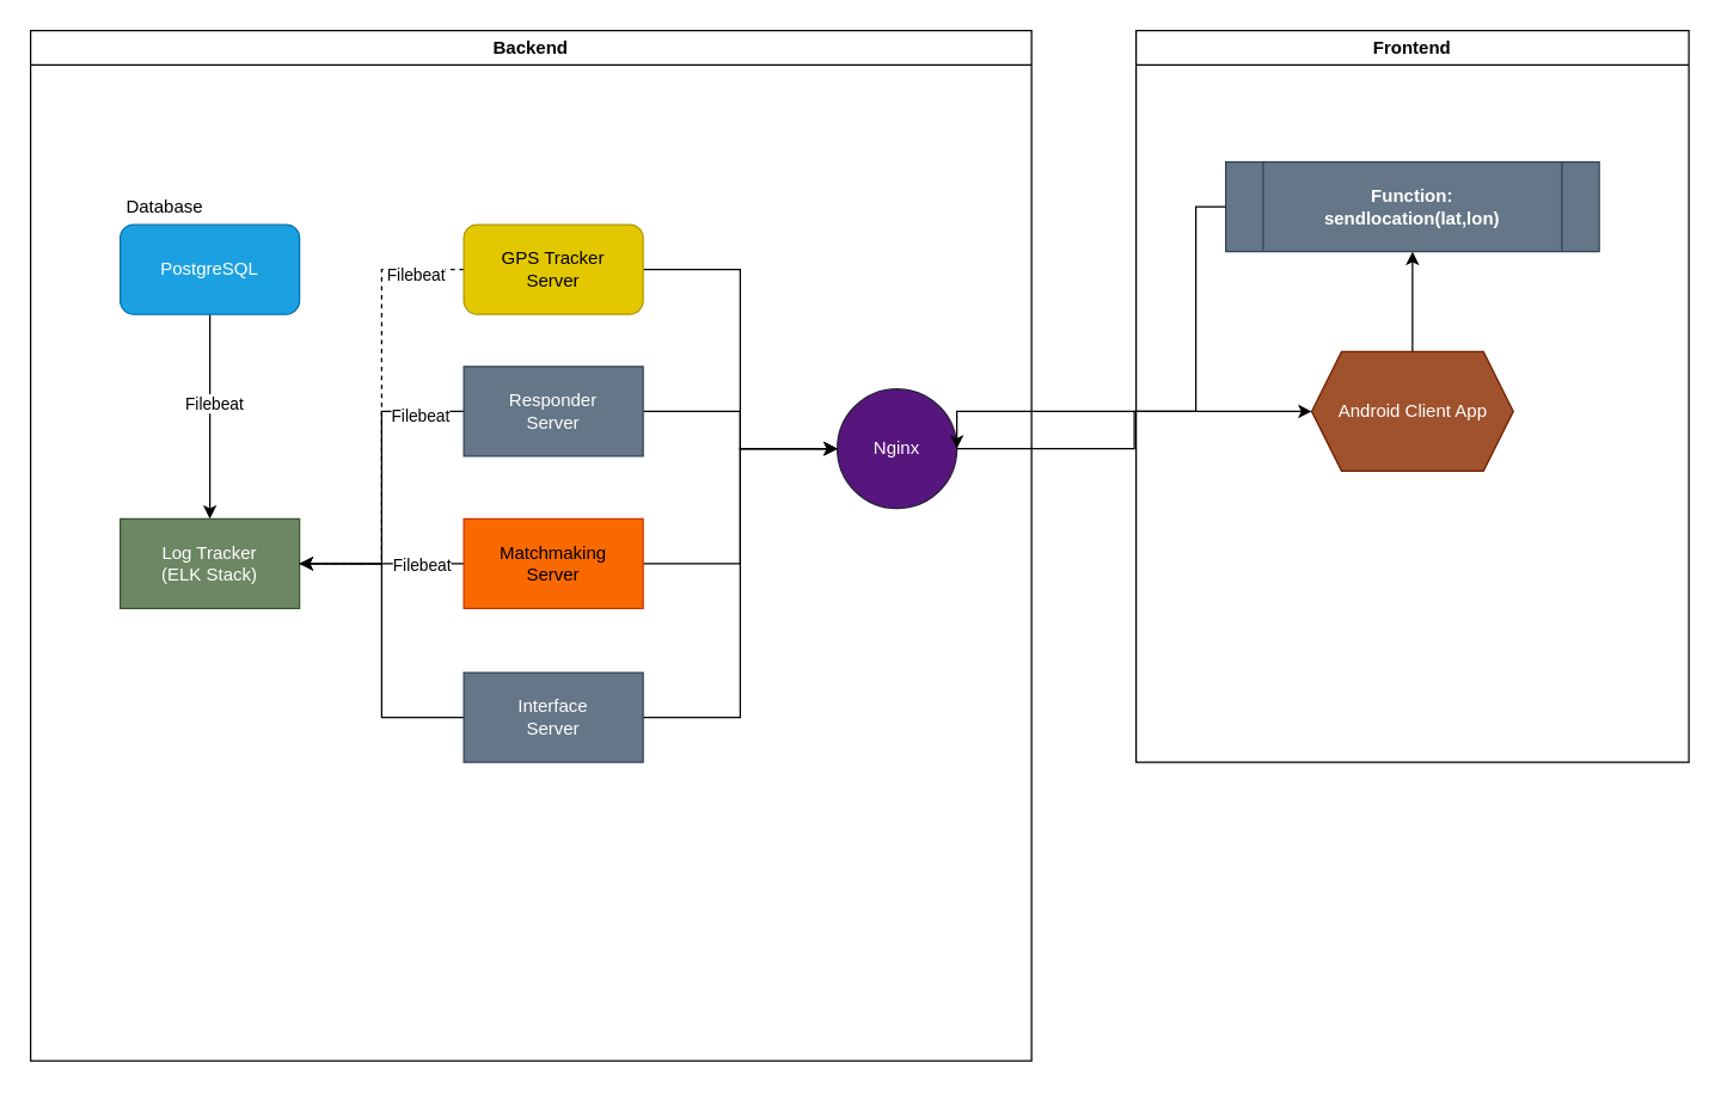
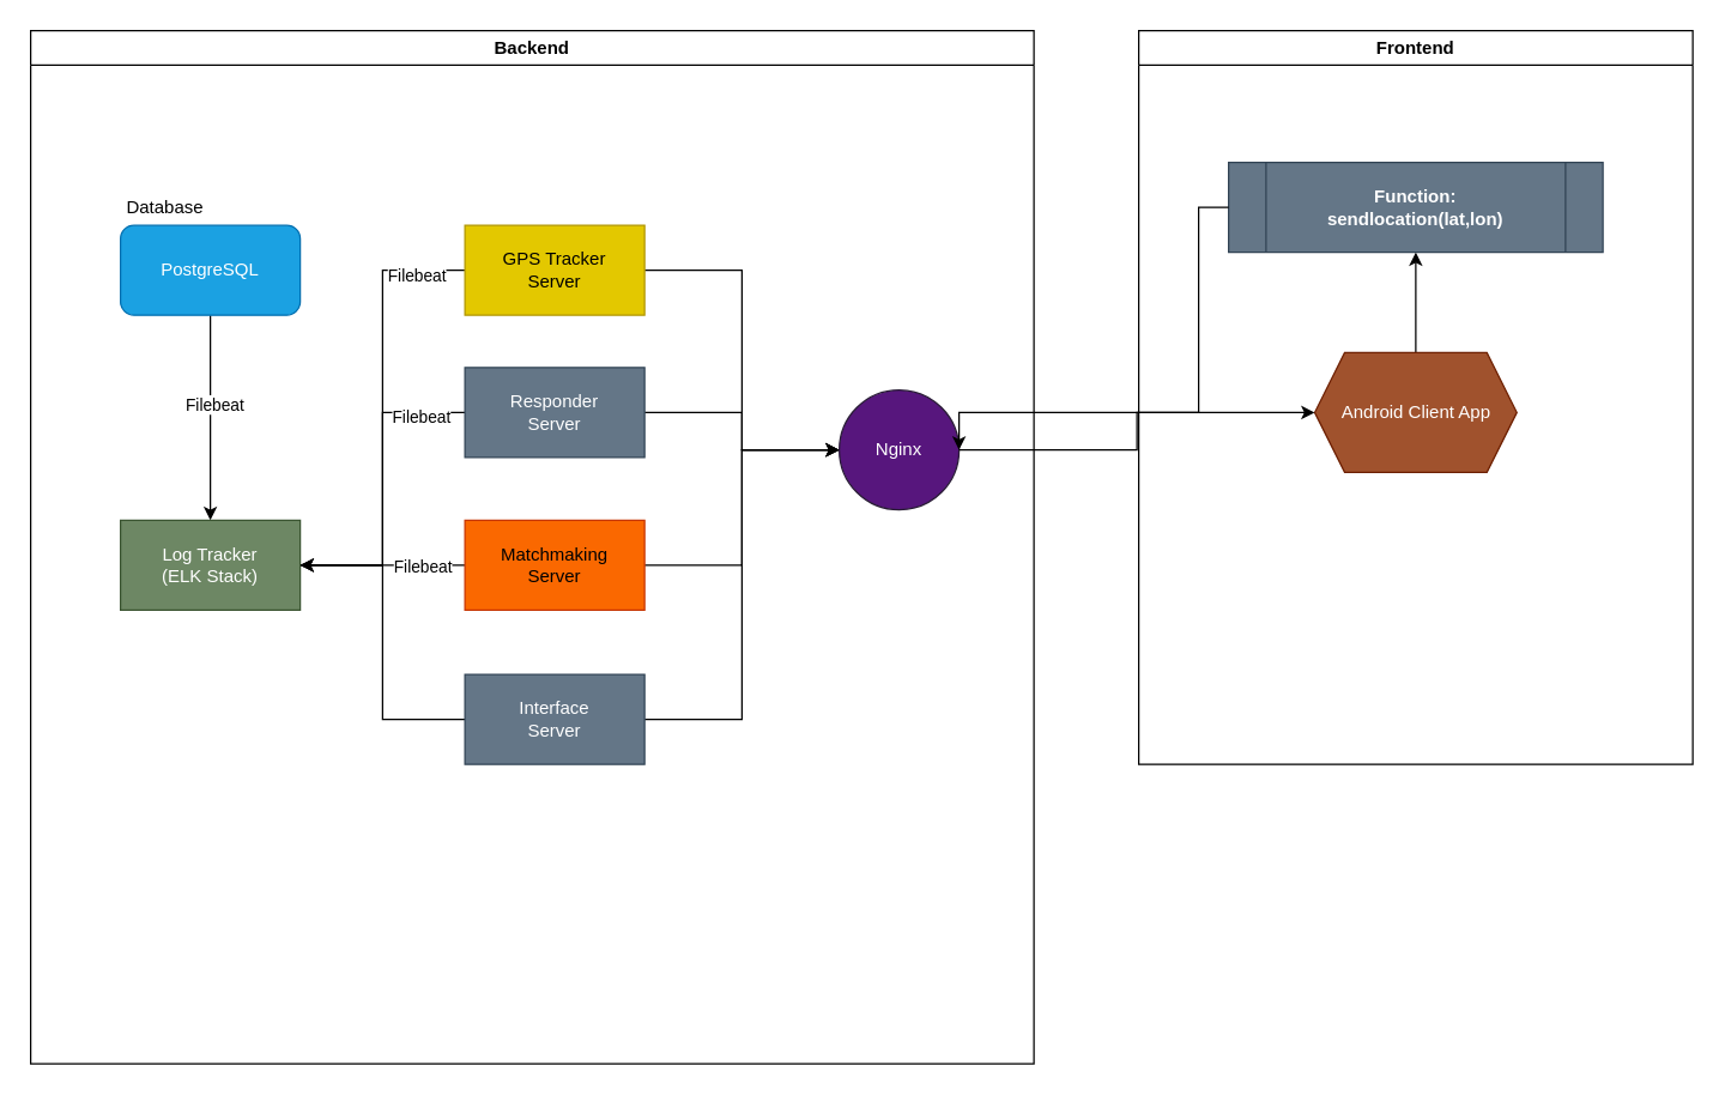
  <mxCell id="0" />
  <mxCell id="1" parent="0" />
  <mxCell id="2" value="Backend" style="swimlane;whiteSpace=wrap;html=1;movable=1;resizable=1;rotatable=1;deletable=1;editable=1;locked=0;connectable=1;" parent="1" vertex="1"><mxGeometry x="20" y="20" width="670" height="690" as="geometry" /></mxCell>
  <mxCell id="3" style="edgeStyle=orthogonalEdgeStyle;rounded=0;orthogonalLoop=1;jettySize=auto;html=1;exitX=0.5;exitY=1;exitDx=0;exitDy=0;entryX=0.5;entryY=0;entryDx=0;entryDy=0;" parent="2" source="5" target="15" edge="1"><mxGeometry relative="1" as="geometry" /></mxCell>
  <mxCell id="4" value="Filebeat" style="edgeLabel;html=1;align=center;verticalAlign=middle;resizable=0;points=[];" parent="3" vertex="1" connectable="0"><mxGeometry x="-0.143" y="2" relative="1" as="geometry"><mxPoint as="offset" /></mxGeometry></mxCell>
  <mxCell id="5" value="PostgreSQL" style="rounded=1;whiteSpace=wrap;html=1;fillColor=#1ba1e2;fontColor=#ffffff;strokeColor=#006EAF;" parent="2" vertex="1"><mxGeometry x="60" y="130" width="120" height="60" as="geometry" /></mxCell>
  <mxCell id="6" value="Database" style="text;html=1;align=center;verticalAlign=middle;whiteSpace=wrap;rounded=0;" parent="2" vertex="1"><mxGeometry x="60" y="103" width="60" height="30" as="geometry" /></mxCell>
- <mxCell id="7" style="edgeStyle=orthogonalEdgeStyle;rounded=0;orthogonalLoop=1;jettySize=auto;html=1;exitX=0;exitY=0.5;exitDx=0;exitDy=0;entryX=1;entryY=0.5;entryDx=0;entryDy=0;dashed=1;" parent="2" source="10" target="15" edge="1"><mxGeometry relative="1" as="geometry" /></mxCell>
+ <mxCell id="7" style="edgeStyle=orthogonalEdgeStyle;rounded=0;orthogonalLoop=1;jettySize=auto;html=1;exitX=0;exitY=0.5;exitDx=0;exitDy=0;entryX=1;entryY=0.5;entryDx=0;entryDy=0;" parent="2" source="10" target="15" edge="1"><mxGeometry relative="1" as="geometry" /></mxCell>
  <mxCell id="8" value="Filebeat" style="edgeLabel;html=1;align=center;verticalAlign=middle;resizable=0;points=[];" parent="7" vertex="1" connectable="0"><mxGeometry x="-0.643" y="-3" relative="1" as="geometry"><mxPoint x="25" y="3" as="offset" /></mxGeometry></mxCell>
  <mxCell id="9" style="edgeStyle=orthogonalEdgeStyle;rounded=0;orthogonalLoop=1;jettySize=auto;html=1;exitX=1;exitY=0.5;exitDx=0;exitDy=0;entryX=0;entryY=0.5;entryDx=0;entryDy=0;" parent="2" source="10" target="16" edge="1"><mxGeometry relative="1" as="geometry" /></mxCell>
- <mxCell id="10" value="GPS Tracker&lt;br&gt;Server" style="whiteSpace=wrap;html=1;fillColor=#e3c800;fontColor=#000000;strokeColor=#B09500;rounded=1;" parent="2" vertex="1"><mxGeometry x="290" y="130" width="120" height="60" as="geometry" /></mxCell>
+ <mxCell id="10" value="GPS Tracker&lt;br&gt;Server" style="rounded=0;whiteSpace=wrap;html=1;fillColor=#e3c800;fontColor=#000000;strokeColor=#B09500;" parent="2" vertex="1"><mxGeometry x="290" y="130" width="120" height="60" as="geometry" /></mxCell>
  <mxCell id="11" style="edgeStyle=orthogonalEdgeStyle;rounded=0;orthogonalLoop=1;jettySize=auto;html=1;exitX=0;exitY=0.5;exitDx=0;exitDy=0;entryX=1;entryY=0.5;entryDx=0;entryDy=0;" parent="2" source="14" edge="1"><mxGeometry relative="1" as="geometry"><mxPoint x="280" y="356.75" as="sourcePoint" /><mxPoint x="170" y="356.75" as="targetPoint" /></mxGeometry></mxCell>
  <mxCell id="12" value="Filebeat" style="edgeLabel;html=1;align=center;verticalAlign=middle;resizable=0;points=[];" parent="11" vertex="1" connectable="0"><mxGeometry x="-0.612" y="1" relative="1" as="geometry"><mxPoint x="-6" y="-1" as="offset" /></mxGeometry></mxCell>
  <mxCell id="13" style="edgeStyle=orthogonalEdgeStyle;rounded=0;orthogonalLoop=1;jettySize=auto;html=1;exitX=1;exitY=0.5;exitDx=0;exitDy=0;entryX=0;entryY=0.5;entryDx=0;entryDy=0;" parent="2" source="14" target="16" edge="1"><mxGeometry relative="1" as="geometry" /></mxCell>
  <mxCell id="14" value="Matchmaking &lt;br&gt;Server" style="rounded=0;whiteSpace=wrap;html=1;align=center;fillColor=#fa6800;fontColor=#000000;strokeColor=#C73500;" parent="2" vertex="1"><mxGeometry x="290" y="327" width="120" height="60" as="geometry" /></mxCell>
  <mxCell id="15" value="Log Tracker&lt;div&gt;(ELK Stack)&lt;/div&gt;" style="rounded=0;whiteSpace=wrap;html=1;fillColor=#6d8764;strokeColor=#3A5431;fontColor=#ffffff;" parent="2" vertex="1"><mxGeometry x="60" y="327" width="120" height="60" as="geometry" /></mxCell>
  <mxCell id="16" value="Nginx" style="ellipse;whiteSpace=wrap;html=1;aspect=fixed;fillColor=#57167D;fontColor=#ffffff;strokeColor=#291C36;" parent="2" vertex="1"><mxGeometry x="540" y="240" width="80" height="80" as="geometry" /></mxCell>
  <mxCell id="17" style="edgeStyle=orthogonalEdgeStyle;rounded=0;orthogonalLoop=1;jettySize=auto;html=1;exitX=0;exitY=0.5;exitDx=0;exitDy=0;entryX=1;entryY=0.5;entryDx=0;entryDy=0;" parent="2" source="20" target="15" edge="1"><mxGeometry relative="1" as="geometry" /></mxCell>
  <mxCell id="18" value="Filebeat" style="edgeLabel;html=1;align=center;verticalAlign=middle;resizable=0;points=[];" parent="17" vertex="1" connectable="0"><mxGeometry x="-0.718" y="2" relative="1" as="geometry"><mxPoint as="offset" /></mxGeometry></mxCell>
  <mxCell id="19" style="edgeStyle=orthogonalEdgeStyle;rounded=0;orthogonalLoop=1;jettySize=auto;html=1;exitX=1;exitY=0.5;exitDx=0;exitDy=0;entryX=0;entryY=0.5;entryDx=0;entryDy=0;" parent="2" source="20" target="16" edge="1"><mxGeometry relative="1" as="geometry" /></mxCell>
  <mxCell id="20" value="Responder&lt;br&gt;Server" style="rounded=0;whiteSpace=wrap;html=1;align=center;fillColor=#647687;fontColor=#ffffff;strokeColor=#314354;" parent="2" vertex="1"><mxGeometry x="290" y="225" width="120" height="60" as="geometry" /></mxCell>
  <mxCell id="21" style="edgeStyle=orthogonalEdgeStyle;rounded=0;orthogonalLoop=1;jettySize=auto;html=1;exitX=0;exitY=0.5;exitDx=0;exitDy=0;entryX=1;entryY=0.5;entryDx=0;entryDy=0;" edge="1" parent="2" source="23" target="15"><mxGeometry relative="1" as="geometry" /></mxCell>
  <mxCell id="22" style="edgeStyle=orthogonalEdgeStyle;rounded=0;orthogonalLoop=1;jettySize=auto;html=1;exitX=1;exitY=0.5;exitDx=0;exitDy=0;entryX=0;entryY=0.5;entryDx=0;entryDy=0;" edge="1" parent="2" source="23" target="16"><mxGeometry relative="1" as="geometry" /></mxCell>
  <mxCell id="23" value="Interface&lt;br&gt;Server" style="rounded=0;whiteSpace=wrap;html=1;align=center;fillColor=#647687;fontColor=#ffffff;strokeColor=#314354;" vertex="1" parent="2"><mxGeometry x="290" y="430" width="120" height="60" as="geometry" /></mxCell>
  <mxCell id="24" value="Frontend" style="swimlane;whiteSpace=wrap;html=1;" parent="1" vertex="1"><mxGeometry x="760" y="20" width="370" height="490" as="geometry" /></mxCell>
  <mxCell id="25" value="Function:&lt;br&gt;sendlocation(lat,lon&lt;span style=&quot;background-color: initial;&quot;&gt;)&lt;/span&gt;" style="shape=process;whiteSpace=wrap;html=1;backgroundOutline=1;fillColor=#647687;fontColor=#ffffff;strokeColor=#314354;fontStyle=1" parent="24" vertex="1"><mxGeometry x="60" y="88" width="250" height="60" as="geometry" /></mxCell>
  <mxCell id="26" style="edgeStyle=orthogonalEdgeStyle;rounded=0;orthogonalLoop=1;jettySize=auto;html=1;exitX=0.5;exitY=0;exitDx=0;exitDy=0;entryX=0.5;entryY=1;entryDx=0;entryDy=0;" parent="24" source="27" target="25" edge="1"><mxGeometry relative="1" as="geometry" /></mxCell>
  <mxCell id="27" value="Android Client App" style="shape=hexagon;perimeter=hexagonPerimeter2;whiteSpace=wrap;html=1;fixedSize=1;fillColor=#a0522d;fontColor=#ffffff;strokeColor=#6D1F00;" parent="24" vertex="1"><mxGeometry x="117.5" y="215" width="135" height="80" as="geometry" /></mxCell>
  <mxCell id="28" style="edgeStyle=orthogonalEdgeStyle;rounded=0;orthogonalLoop=1;jettySize=auto;html=1;exitX=0;exitY=0.5;exitDx=0;exitDy=0;entryX=1;entryY=0.5;entryDx=0;entryDy=0;" parent="1" source="25" target="16" edge="1"><mxGeometry relative="1" as="geometry"><Array as="points"><mxPoint x="800" y="138" /><mxPoint x="800" y="275" /></Array></mxGeometry></mxCell>
  <mxCell id="29" style="edgeStyle=orthogonalEdgeStyle;rounded=0;orthogonalLoop=1;jettySize=auto;html=1;exitX=1;exitY=0.5;exitDx=0;exitDy=0;entryX=0;entryY=0.5;entryDx=0;entryDy=0;" parent="1" source="16" target="27" edge="1"><mxGeometry relative="1" as="geometry" /></mxCell>
